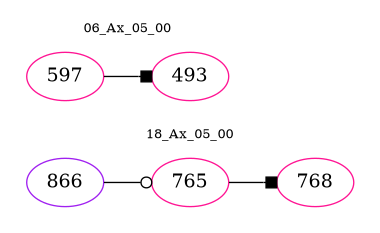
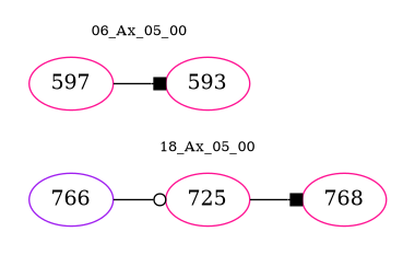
  digraph {
    rankdir=LR
    node [color=deeppink]
    edge [arrowhead=box color=black]
-   n1 [color=purple label=866]
-   n2 [label=765]
+   n1 [color=purple label=766]
+   n2 [label=725]
    n3 [label=768]
    n4 [label=597]
-   n5 [label=493]
+   n5 [label=593]
    subgraph cluster_1 {
      color=white
      fontsize=10
      label="18_Ax_05_00"
      n1
      n2
      n3
    }
    subgraph cluster_2 {
      color=white
      fontsize=10
      label="06_Ax_05_00"
      n4
      n5
    }
    n1 -> n2 [arrowhead=odot]
    n2 -> n3
    n4 -> n5
  }
